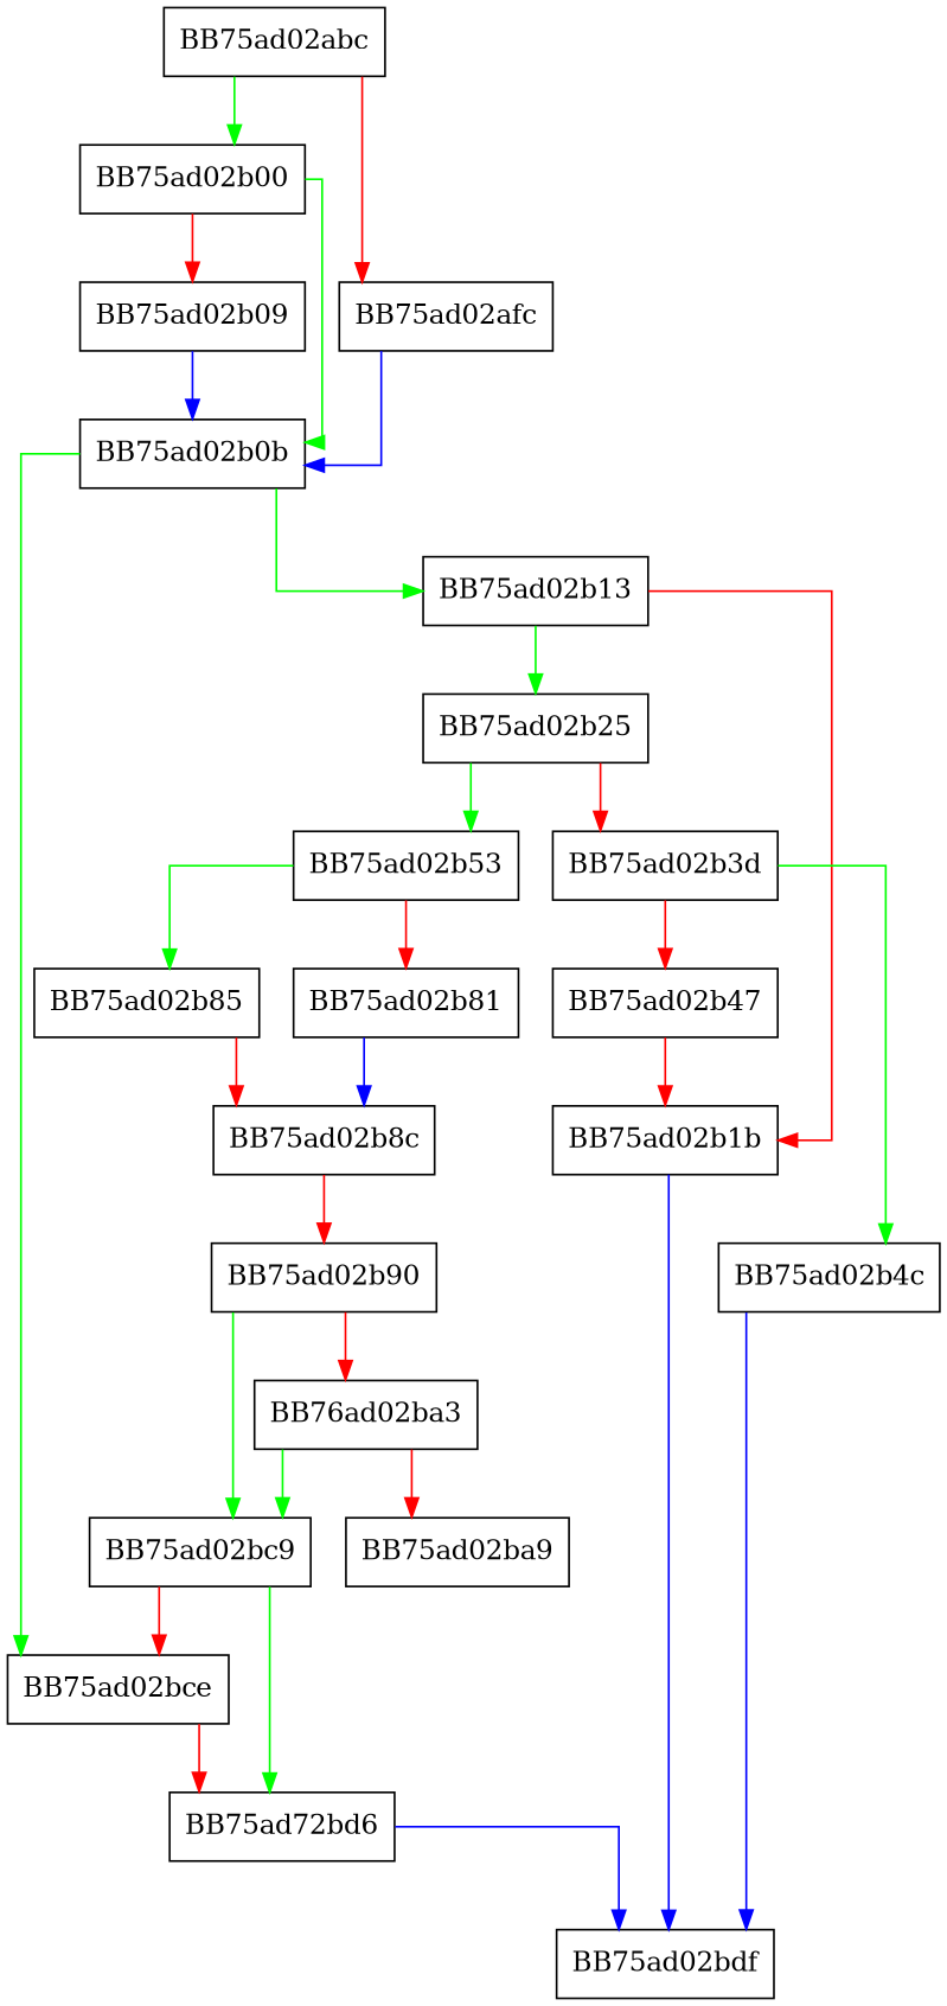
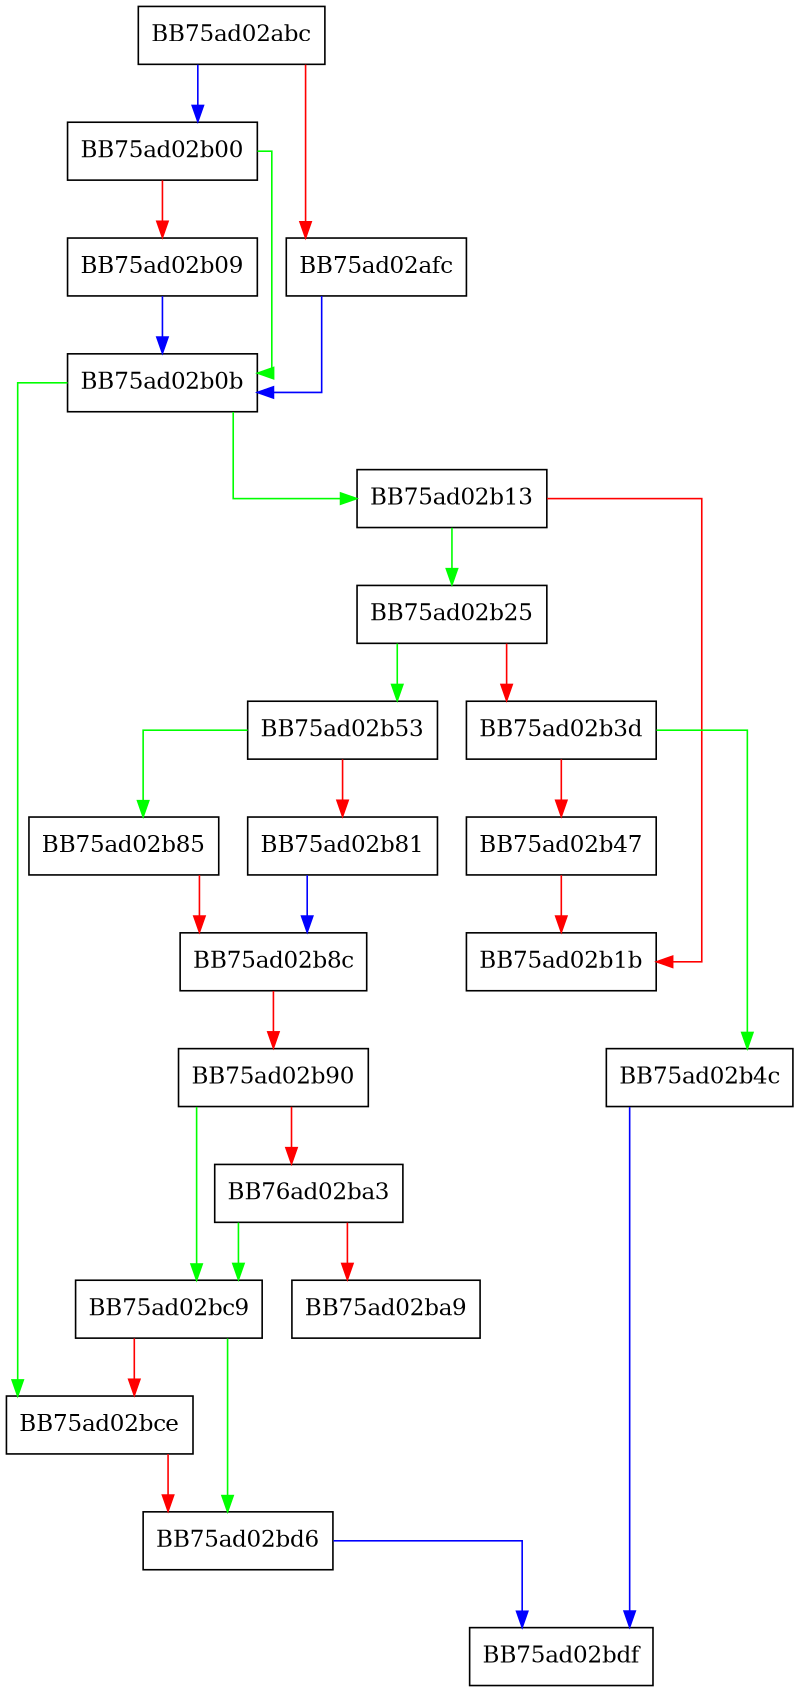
  digraph {
    splines=ortho
    node [shape=box]
    edge [color=red]
    BB75ad02abc
    BB75ad02b00
    BB75ad02afc
    BB75ad02b0b
    BB75ad02b09
    BB75ad02b13
    BB75ad02bce
    BB75ad02b25
    BB75ad02b1b
    BB75ad02b53
    BB75ad02b3d
    BB75ad02bdf
    BB75ad02b85
    BB75ad02b81
    BB75ad02b4c
    BB75ad02b47
    BB75ad02b8c
    BB75ad02b90
    BB75ad02bc9
    n20 [label=BB76ad02ba3]
-   BB75ad02bd6 [label=BB75ad72bd6]
+   BB75ad02bd6
    BB75ad02ba9
-   BB75ad02abc -> BB75ad02b00 [color=green]
+   BB75ad02abc -> BB75ad02b00 [color=blue]
    BB75ad02abc -> BB75ad02afc
    BB75ad02b00 -> BB75ad02b0b [color=green]
    BB75ad02b00 -> BB75ad02b09
    BB75ad02afc -> BB75ad02b0b [color=blue]
    BB75ad02b0b -> BB75ad02b13 [color=green]
    BB75ad02b0b -> BB75ad02bce [color=green]
    BB75ad02b09 -> BB75ad02b0b [color=blue]
    BB75ad02b13 -> BB75ad02b25 [color=green]
    BB75ad02b13 -> BB75ad02b1b
    BB75ad02bce -> BB75ad02bd6
    BB75ad02b25 -> BB75ad02b53 [color=green]
    BB75ad02b25 -> BB75ad02b3d
-   BB75ad02b1b -> BB75ad02bdf [color=blue]
    BB75ad02b53 -> BB75ad02b85 [color=green]
    BB75ad02b53 -> BB75ad02b81
    BB75ad02b3d -> BB75ad02b4c [color=green]
    BB75ad02b3d -> BB75ad02b47
    BB75ad02b85 -> BB75ad02b8c
    BB75ad02b81 -> BB75ad02b8c [color=blue]
    BB75ad02b4c -> BB75ad02bdf [color=blue]
    BB75ad02b47 -> BB75ad02b1b
    BB75ad02b8c -> BB75ad02b90
    BB75ad02b90 -> BB75ad02bc9 [color=green]
    BB75ad02b90 -> n20
    BB75ad02bc9 -> BB75ad02bce
    BB75ad02bc9 -> BB75ad02bd6 [color=green]
    n20 -> BB75ad02bc9 [color=green]
    n20 -> BB75ad02ba9
    BB75ad02bd6 -> BB75ad02bdf [color=blue]
  }
